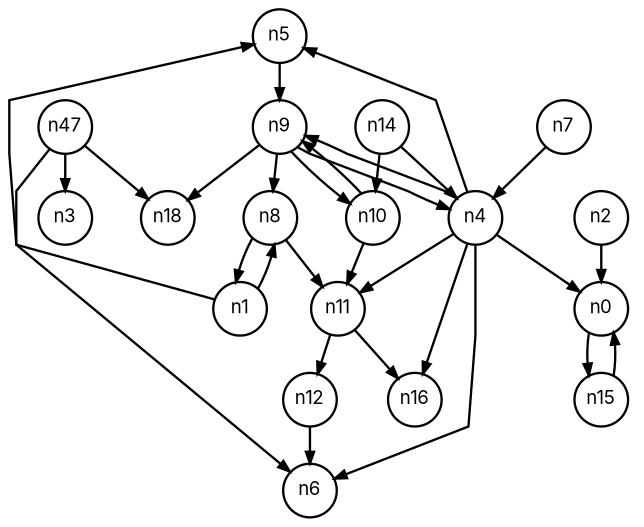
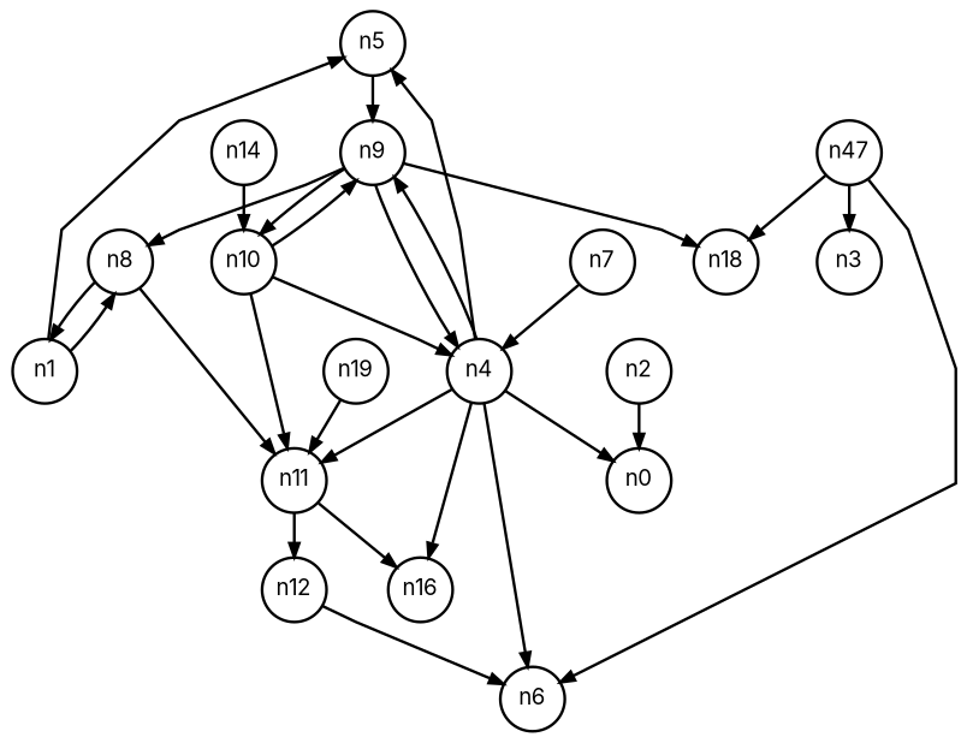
  digraph {
    fontname=Inter
    fontsize=8
    nodesep=0.22
    nodesize=0.16
    ranksep=0.22
    splines=polyline
    node [fixedsize=shape fontname=Inter fontsize=8 shape=circle]
    edge [arrowsize=0.5 fontname=Inter]
    n5 [width=0.32]
    n9 [width=0.32]
    n8 [width=0.32]
    n4 [width=0.32]
    n10 [width=0.32]
    n18 [width=0.32]
    n1 [width=0.32]
    n11 [width=0.32]
-   n15 [width=0.32]
    n0 [width=0.32]
    n6 [width=0.32]
    n16 [width=0.32]
    n12 [width=0.32]
    n2 [width=0.32]
    n7 [width=0.32]
    n14 [width=0.32]
    n17 [label=n47 width=0.32]
    n3 [width=0.32]
+   n19 [width=0.32]
    n5 -> n9
    n9 -> n8
    n9 -> n4
    n9 -> n10
    n9 -> n18
    n8 -> n1
    n8 -> n11
    n4 -> n5
    n4 -> n9
    n4 -> n11
    n4 -> n0
    n4 -> n6
    n4 -> n16
    n10 -> n9
-   n14 -> n4
+   n10 -> n4
    n10 -> n11
    n1 -> n5
    n1 -> n8
    n11 -> n16
    n11 -> n12
-   n15 -> n0
-   n0 -> n15
    n12 -> n6
    n2 -> n0
    n7 -> n4
    n14 -> n10
    n17 -> n18
    n17 -> n6
    n17 -> n3
+   n19 -> n11
  }
